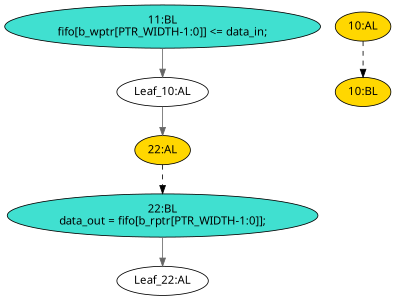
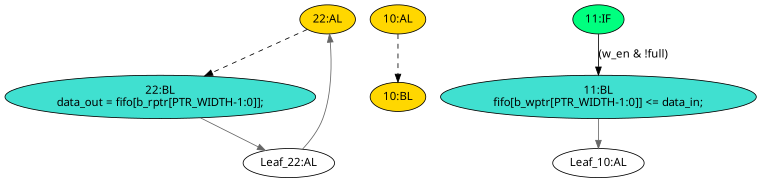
  strict digraph {
    fontname="Noto Sans"
    node [fillcolor=gold fontname="Noto Sans" statements="[]" style=filled typ=Block]
    edge [color=black cond="[]" fontname="Noto Sans" lineno=None style=solid]
    n1 [ast="<pyverilog.vparser.ast.Always object at 0x7f30c75df350>" clk_sens=False label="22:AL" sens="['rclk']" typ=Always use_var="['b_rptr', 'fifo']"]
    n2 [ast="<pyverilog.vparser.ast.Block object at 0x7f30c7462c10>" fillcolor=turquoise label="22:BL\ndata_out = fifo[b_rptr[PTR_WIDTH-1:0]];" statements="[<pyverilog.vparser.ast.BlockingSubstitution object at 0x7f30c7462690>]"]
    n3 [def_var="['data_out']" label="Leaf_22:AL" fillcolor="" statements="" style="" typ=""]
    n4 [ast="<pyverilog.vparser.ast.Always object at 0x7f30c75ab5d0>" clk_sens=False label="10:AL" sens="['wclk']" typ=Always use_var="['w_en', 'data_in', 'full']"]
    n5 [ast="<pyverilog.vparser.ast.Block object at 0x7f30c75ab850>" label="10:BL"]
+   n6 [ast="<pyverilog.vparser.ast.IfStatement object at 0x7f30c75abe90>" fillcolor=springgreen label="11:IF" typ=IfStatement]
    n7 [ast="<pyverilog.vparser.ast.Block object at 0x7f30c9363150>" fillcolor=turquoise label="11:BL\nfifo[b_wptr[PTR_WIDTH-1:0]] <= data_in;" statements="[<pyverilog.vparser.ast.NonblockingSubstitution object at 0x7f30c75df290>]"]
    n8 [def_var="['fifo']" label="Leaf_10:AL" fillcolor="" statements="" style="" typ=""]
    n1 -> n2 [style=dashed]
    n2 -> n3 [color=gray40]
    n4 -> n5 [style=dashed]
+   n6 -> n7 [cond="['w_en', 'full']" label="(w_en & !full)" lineno=11]
    n7 -> n8 [color=gray40]
-   n8 -> n1 [color=gray40 cond="" lineno=""]
+   n3 -> n1 [color=gray40 cond="" lineno=""]
  }
